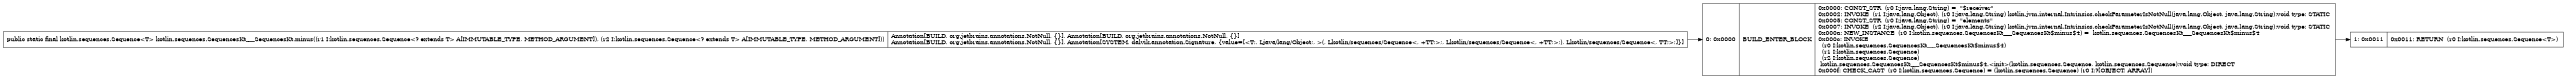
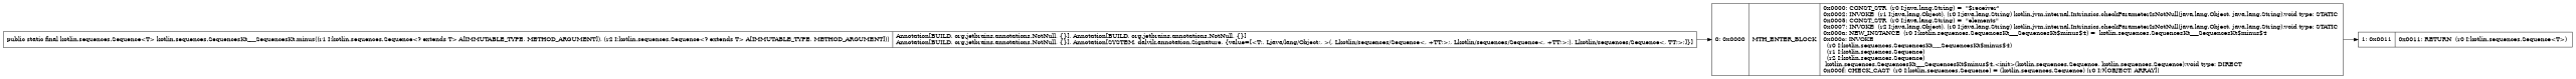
  digraph {
    rankdir=LR
    node [shape=record]
-   n1 [label="{0\:\ 0x0000|BUILD_ENTER_BLOCK\l|0x0000: CONST_STR  (r0 I:java.lang.String) =  \"$receiver\" \l0x0002: INVOKE  (r1 I:java.lang.Object), (r0 I:java.lang.String) kotlin.jvm.internal.Intrinsics.checkParameterIsNotNull(java.lang.Object, java.lang.String):void type: STATIC \l0x0005: CONST_STR  (r0 I:java.lang.String) =  \"elements\" \l0x0007: INVOKE  (r2 I:java.lang.Object), (r0 I:java.lang.String) kotlin.jvm.internal.Intrinsics.checkParameterIsNotNull(java.lang.Object, java.lang.String):void type: STATIC \l0x000a: NEW_INSTANCE  (r0 I:kotlin.sequences.SequencesKt___SequencesKt$minus$4) =  kotlin.sequences.SequencesKt___SequencesKt$minus$4 \l0x000c: INVOKE  \l  (r0 I:kotlin.sequences.SequencesKt___SequencesKt$minus$4)\l  (r1 I:kotlin.sequences.Sequence)\l  (r2 I:kotlin.sequences.Sequence)\l kotlin.sequences.SequencesKt___SequencesKt$minus$4.\<init\>(kotlin.sequences.Sequence, kotlin.sequences.Sequence):void type: DIRECT \l0x000f: CHECK_CAST  (r0 I:kotlin.sequences.Sequence) = (kotlin.sequences.Sequence) (r0 I:?[OBJECT, ARRAY]) \l}"]
+   n1 [label="{0\:\ 0x0000|MTH_ENTER_BLOCK\l|0x0000: CONST_STR  (r0 I:java.lang.String) =  \"$receiver\" \l0x0002: INVOKE  (r1 I:java.lang.Object), (r0 I:java.lang.String) kotlin.jvm.internal.Intrinsics.checkParameterIsNotNull(java.lang.Object, java.lang.String):void type: STATIC \l0x0005: CONST_STR  (r0 I:java.lang.String) =  \"elements\" \l0x0007: INVOKE  (r2 I:java.lang.Object), (r0 I:java.lang.String) kotlin.jvm.internal.Intrinsics.checkParameterIsNotNull(java.lang.Object, java.lang.String):void type: STATIC \l0x000a: NEW_INSTANCE  (r0 I:kotlin.sequences.SequencesKt___SequencesKt$minus$4) =  kotlin.sequences.SequencesKt___SequencesKt$minus$4 \l0x000c: INVOKE  \l  (r0 I:kotlin.sequences.SequencesKt___SequencesKt$minus$4)\l  (r1 I:kotlin.sequences.Sequence)\l  (r2 I:kotlin.sequences.Sequence)\l kotlin.sequences.SequencesKt___SequencesKt$minus$4.\<init\>(kotlin.sequences.Sequence, kotlin.sequences.Sequence):void type: DIRECT \l0x000f: CHECK_CAST  (r0 I:kotlin.sequences.Sequence) = (kotlin.sequences.Sequence) (r0 I:?[OBJECT, ARRAY]) \l}"]
    n2 [label="{1\:\ 0x0011|0x0011: RETURN  (r0 I:kotlin.sequences.Sequence\<T\>) \l}"]
    n3 [label="{public static final kotlin.sequences.Sequence\<T\> kotlin.sequences.SequencesKt___SequencesKt.minus((r1 I:kotlin.sequences.Sequence\<? extends T\> A[IMMUTABLE_TYPE, METHOD_ARGUMENT]), (r2 I:kotlin.sequences.Sequence\<? extends T\> A[IMMUTABLE_TYPE, METHOD_ARGUMENT]))  | Annotation[BUILD, org.jetbrains.annotations.NotNull, \{\}], Annotation[BUILD, org.jetbrains.annotations.NotNull, \{\}]\lAnnotation[BUILD, org.jetbrains.annotations.NotNull, \{\}], Annotation[SYSTEM, dalvik.annotation.Signature, \{value=[\<T:, Ljava\/lang\/Object;, \>(, Lkotlin\/sequences\/Sequence\<, +TT;\>;, Lkotlin\/sequences\/Sequence\<, +TT;\>;), Lkotlin\/sequences\/Sequence\<, TT;\>;]\}]\l}"]
    n1 -> n2
    n3 -> n1
  }
